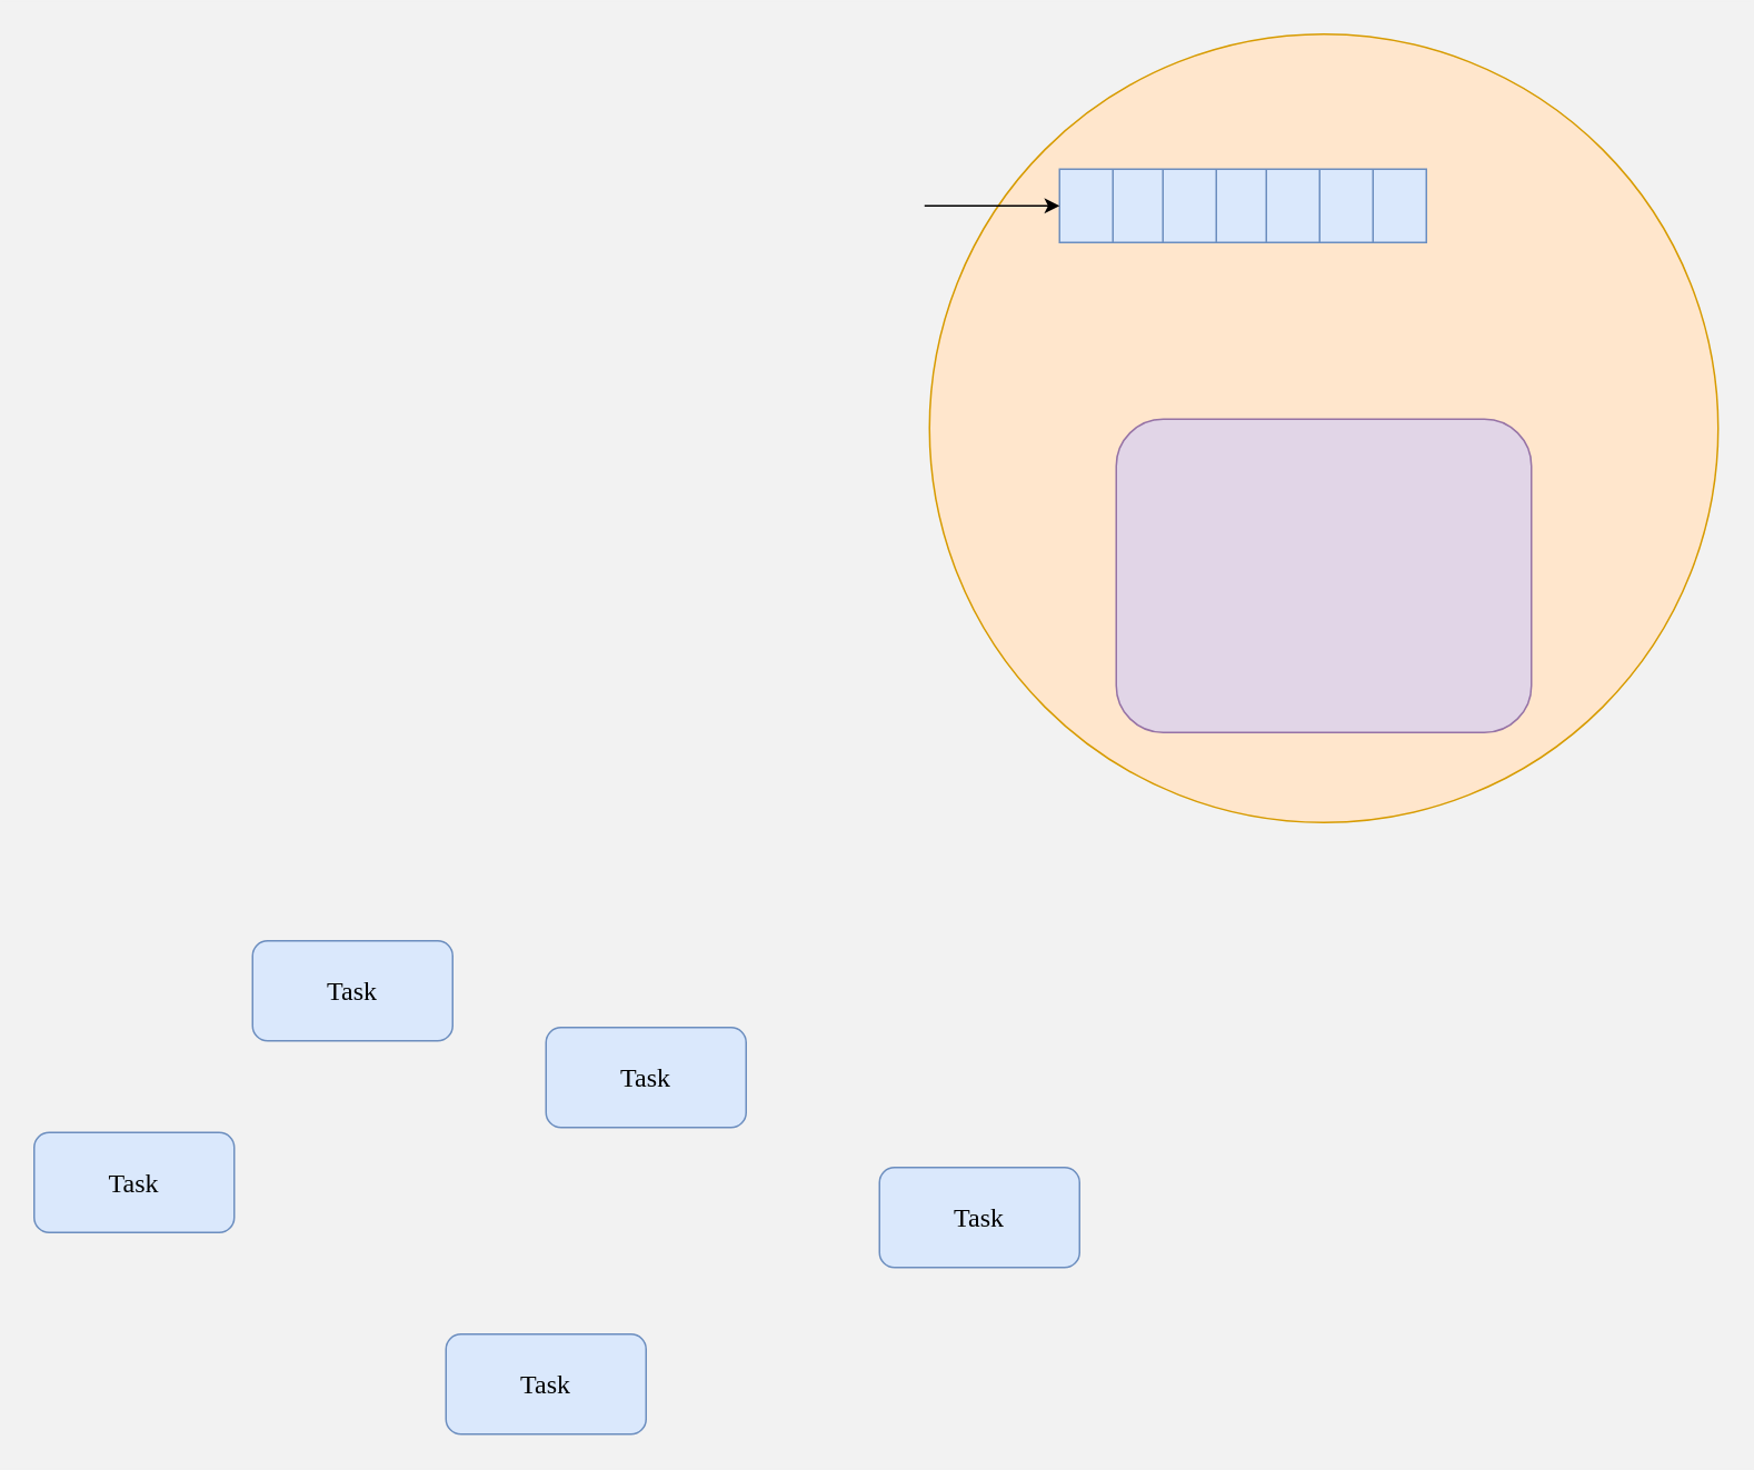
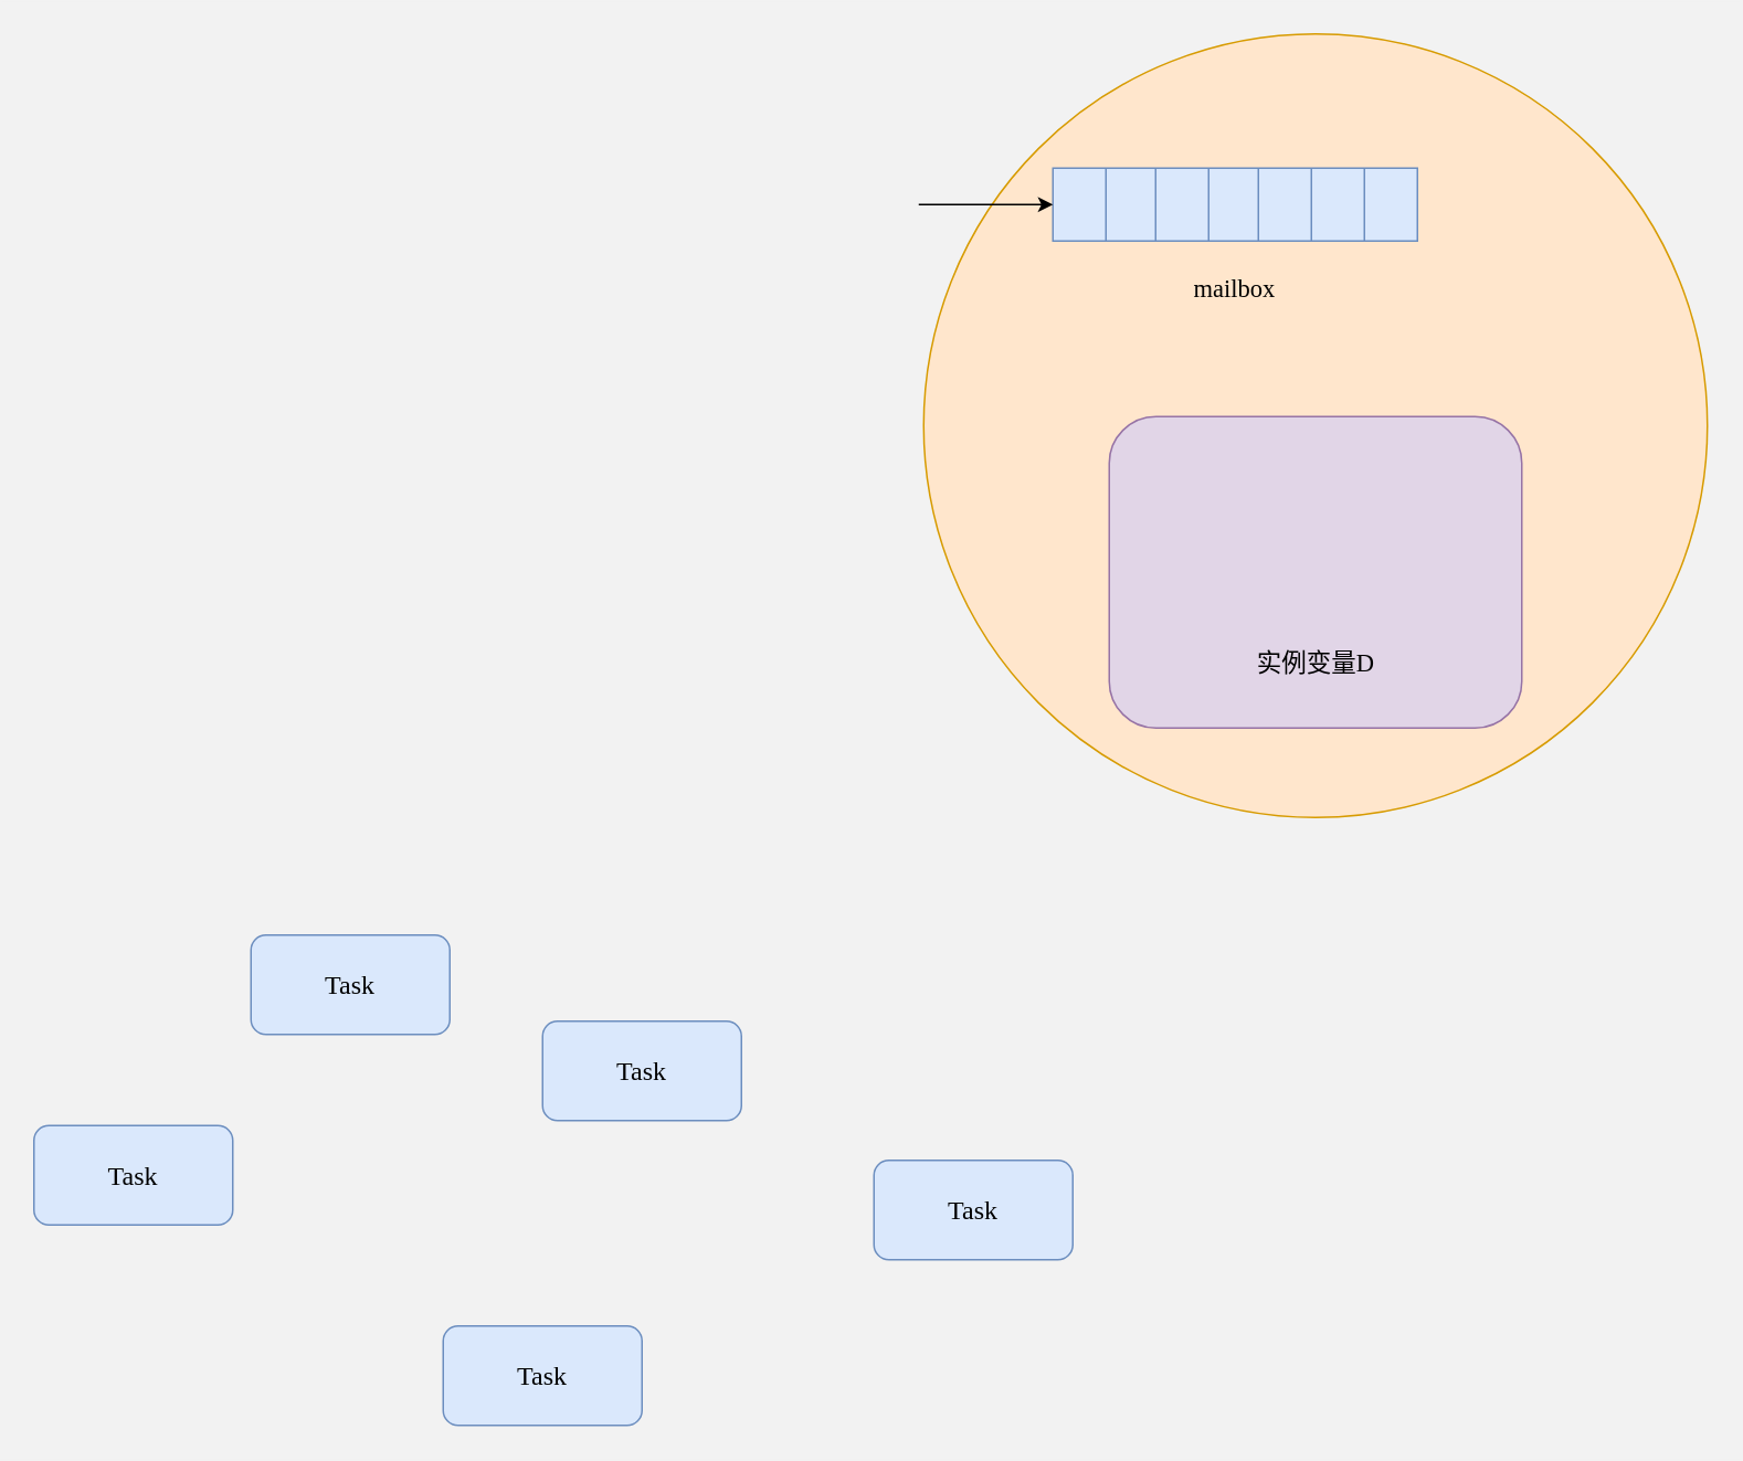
  <mxCell id="0" />
  <mxCell id="1" parent="0" />
  <mxCell id="2" value="Task" style="rounded=1;whiteSpace=wrap;html=1;fontSize=16;fillColor=#dae8fc;strokeColor=#6c8ebf;fontFamily=Comic Sans MS;" parent="1" vertex="1"><mxGeometry x="151" y="564" width="120" height="60" as="geometry" /></mxCell>
  <mxCell id="3" value="Task" style="rounded=1;whiteSpace=wrap;html=1;fontSize=16;fillColor=#dae8fc;strokeColor=#6c8ebf;fontFamily=Comic Sans MS;" parent="1" vertex="1"><mxGeometry x="20" y="679" width="120" height="60" as="geometry" /></mxCell>
  <mxCell id="4" value="Task" style="rounded=1;whiteSpace=wrap;html=1;fontSize=16;fillColor=#dae8fc;strokeColor=#6c8ebf;fontFamily=Comic Sans MS;" parent="1" vertex="1"><mxGeometry x="327" y="616" width="120" height="60" as="geometry" /></mxCell>
  <mxCell id="5" value="Task" style="rounded=1;whiteSpace=wrap;html=1;fontSize=16;fillColor=#dae8fc;strokeColor=#6c8ebf;fontFamily=Comic Sans MS;" parent="1" vertex="1"><mxGeometry x="267" y="800" width="120" height="60" as="geometry" /></mxCell>
  <mxCell id="6" value="Task" style="rounded=1;whiteSpace=wrap;html=1;fontSize=16;fillColor=#dae8fc;strokeColor=#6c8ebf;fontFamily=Comic Sans MS;" parent="1" vertex="1"><mxGeometry x="527" y="700" width="120" height="60" as="geometry" /></mxCell>
  <mxCell id="7" value="" style="ellipse;whiteSpace=wrap;html=1;aspect=fixed;fillColor=#ffe6cc;strokeColor=#d79b00;comic=0;" vertex="1" parent="1"><mxGeometry x="557" y="20" width="473" height="473" as="geometry" /></mxCell>
  <mxCell id="8" value="" style="rounded=1;whiteSpace=wrap;html=1;fillColor=#e1d5e7;strokeColor=#9673a6;" vertex="1" parent="1"><mxGeometry x="669" y="251" width="249" height="188" as="geometry" /></mxCell>
  <mxCell id="9" value="" style="shape=table;html=1;whiteSpace=wrap;startSize=0;container=1;collapsible=0;childLayout=tableLayout;comic=0;fillColor=#dae8fc;strokeColor=#6c8ebf;" vertex="1" parent="1"><mxGeometry x="635" y="101" width="220" height="44" as="geometry" /></mxCell>
  <mxCell id="10" value="" style="shape=tableRow;horizontal=0;startSize=0;swimlaneHead=0;swimlaneBody=0;top=0;left=0;bottom=0;right=0;collapsible=0;dropTarget=0;fillColor=none;points=[[0,0.5],[1,0.5]];portConstraint=eastwest;comic=0;" vertex="1" parent="9"><mxGeometry width="220" height="44" as="geometry" /></mxCell>
  <mxCell id="11" value="" style="shape=partialRectangle;html=1;whiteSpace=wrap;connectable=0;fillColor=none;top=0;left=0;bottom=0;right=0;overflow=hidden;comic=0;" vertex="1" parent="10"><mxGeometry width="32" height="44" as="geometry"><mxRectangle width="32" height="44" as="alternateBounds" /></mxGeometry></mxCell>
  <mxCell id="12" value="" style="shape=partialRectangle;html=1;whiteSpace=wrap;connectable=0;fillColor=none;top=0;left=0;bottom=0;right=0;overflow=hidden;comic=0;" vertex="1" parent="10"><mxGeometry x="32" width="30" height="44" as="geometry"><mxRectangle width="30" height="44" as="alternateBounds" /></mxGeometry></mxCell>
  <mxCell id="13" value="" style="shape=partialRectangle;html=1;whiteSpace=wrap;connectable=0;fillColor=none;top=0;left=0;bottom=0;right=0;overflow=hidden;comic=0;" vertex="1" parent="10"><mxGeometry x="62" width="32" height="44" as="geometry"><mxRectangle width="32" height="44" as="alternateBounds" /></mxGeometry></mxCell>
  <mxCell id="14" style="shape=partialRectangle;html=1;whiteSpace=wrap;connectable=0;fillColor=none;top=0;left=0;bottom=0;right=0;overflow=hidden;comic=0;" vertex="1" parent="10"><mxGeometry x="94" width="30" height="44" as="geometry"><mxRectangle width="30" height="44" as="alternateBounds" /></mxGeometry></mxCell>
  <mxCell id="15" style="shape=partialRectangle;html=1;whiteSpace=wrap;connectable=0;fillColor=none;top=0;left=0;bottom=0;right=0;overflow=hidden;comic=0;" vertex="1" parent="10"><mxGeometry x="124" width="32" height="44" as="geometry"><mxRectangle width="32" height="44" as="alternateBounds" /></mxGeometry></mxCell>
  <mxCell id="16" style="shape=partialRectangle;html=1;whiteSpace=wrap;connectable=0;fillColor=none;top=0;left=0;bottom=0;right=0;overflow=hidden;comic=0;" vertex="1" parent="10"><mxGeometry x="156" width="32" height="44" as="geometry"><mxRectangle width="32" height="44" as="alternateBounds" /></mxGeometry></mxCell>
  <mxCell id="17" style="shape=partialRectangle;html=1;whiteSpace=wrap;connectable=0;fillColor=none;top=0;left=0;bottom=0;right=0;overflow=hidden;comic=0;" vertex="1" parent="10"><mxGeometry x="188" width="32" height="44" as="geometry"><mxRectangle width="32" height="44" as="alternateBounds" /></mxGeometry></mxCell>
  <mxCell id="18" value="" style="endArrow=classic;html=1;rounded=0;entryX=0;entryY=0.5;entryDx=0;entryDy=0;" edge="1" parent="1" target="10"><mxGeometry width="50" height="50" relative="1" as="geometry"><mxPoint x="554" y="123" as="sourcePoint" /><mxPoint x="568" y="88" as="targetPoint" /></mxGeometry></mxCell>
+ <mxCell id="19" value="mailbox" style="text;html=1;strokeColor=none;fillColor=none;align=center;verticalAlign=middle;whiteSpace=wrap;rounded=0;comic=1;fontSize=15;fontFamily=Comic Sans MS;" vertex="1" parent="1"><mxGeometry x="715" y="158" width="60" height="30" as="geometry" /></mxCell>
+ <mxCell id="20" value="实例变量D" style="text;html=1;strokeColor=none;fillColor=none;align=center;verticalAlign=middle;whiteSpace=wrap;rounded=0;comic=0;fontSize=15;fontFamily=Comic Sans MS;" vertex="1" parent="1"><mxGeometry x="748.5" y="383.5" width="90" height="30" as="geometry" /></mxCell>
